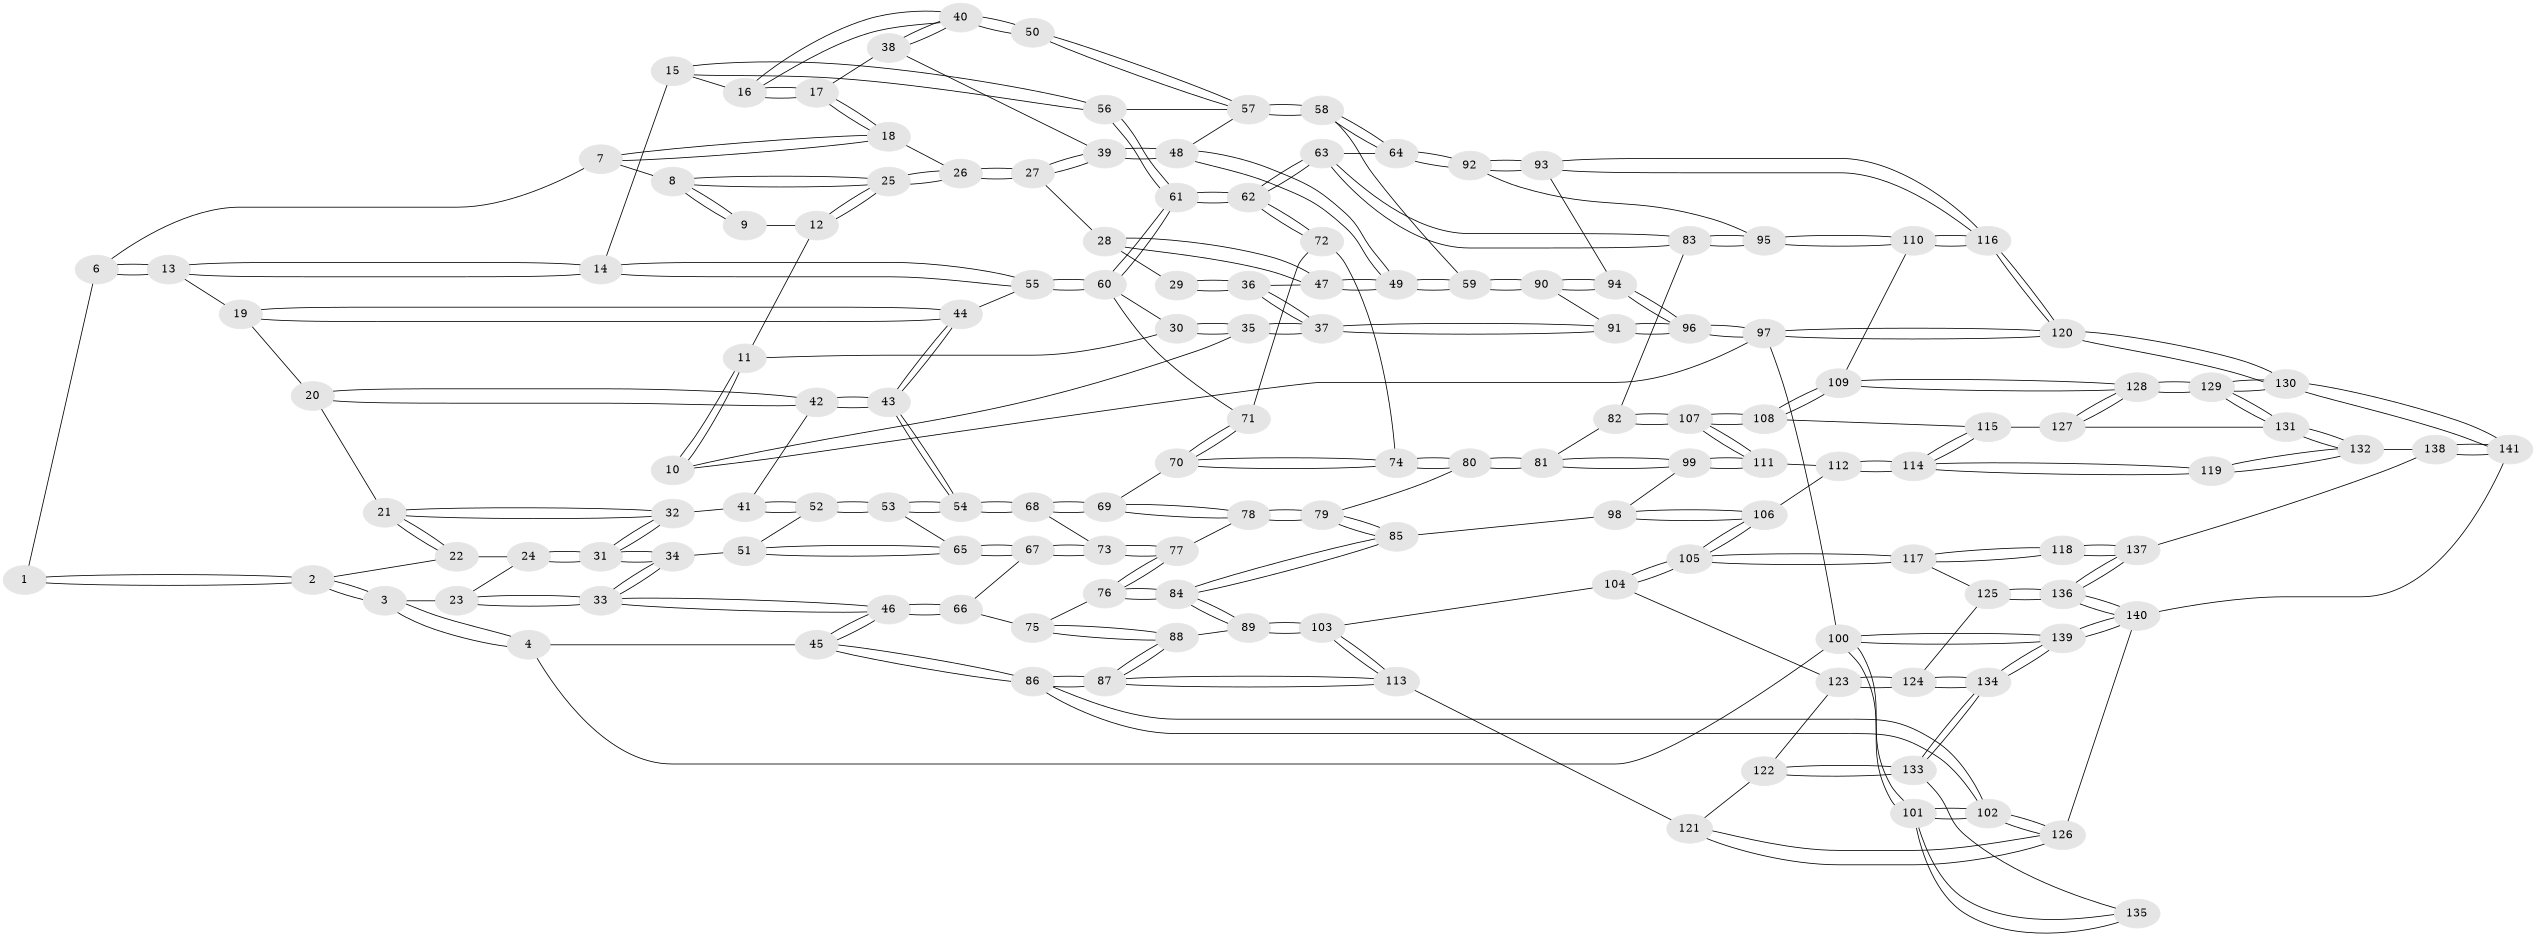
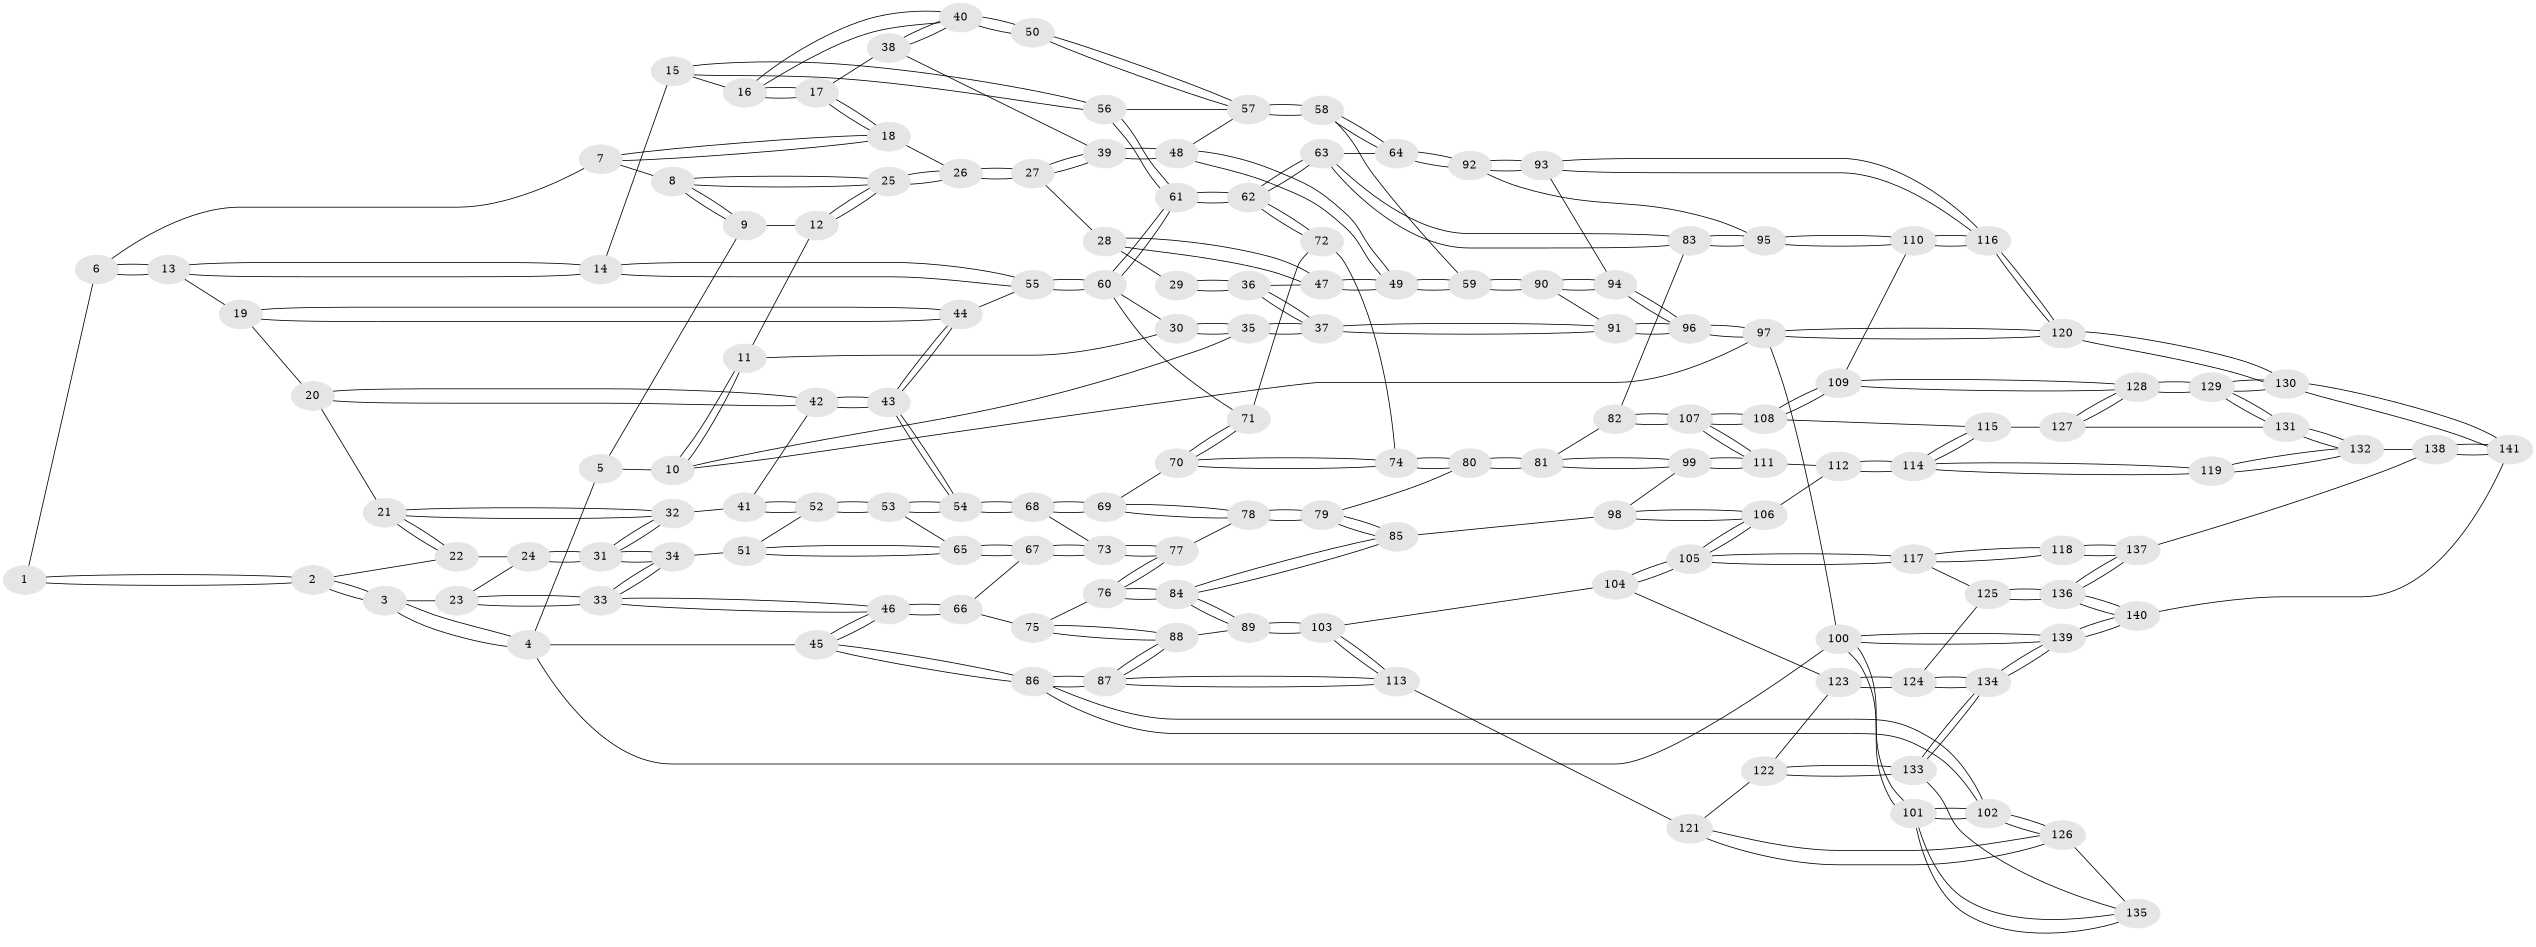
  graph {
    rankdir=LR
    node [color=gray90 style=filled]
    1
    2
    6
    3
    22
    7
    13
    4
    23
    24
+   5
    45
    100
    33
    9
    10
    46
    86
    101
    139
    12
    11
    35
    97
    8
    18
    14
    19
    25
    26
    30
    37
    120
    15
    55
    20
    44
    16
    56
    60
    17
    40
    57
    61
    38
    50
    39
    27
    21
    42
    32
    43
    41
    31
    34
    28
    29
    47
    48
    36
    49
    51
    52
    66
    65
    91
    96
    53
    54
    68
    87
    102
    67
    75
    59
    90
    58
    73
    69
    71
    62
    64
    92
    94
    72
    63
    83
    74
    95
    93
    76
    88
    77
    70
    78
    79
    80
    81
    84
    89
    85
    98
    82
    99
    107
    111
    108
    110
    103
    106
    113
    126
    121
    104
    116
    130
    112
    135
    140
    105
    123
    117
    124
    118
    125
    114
    109
    115
    128
    127
    129
    119
    122
    132
    131
    137
    136
    138
    141
    133
    134
    1 -- 2
    1 -- 2
    1 -- 6
    2 -- 3
    2 -- 3
    2 -- 22
    6 -- 7
    6 -- 13
    6 -- 13
    3 -- 4
    3 -- 4
    3 -- 23
    22 -- 24
    7 -- 8
    7 -- 18
    7 -- 18
    13 -- 14
    13 -- 14
    13 -- 19
+   4 -- 5
    4 -- 45
    4 -- 100
    23 -- 24
    23 -- 33
    23 -- 33
    24 -- 31
    24 -- 31
+   5 -- 9
+   5 -- 10
    45 -- 46
    45 -- 46
    45 -- 86
    45 -- 86
    100 -- 101
    100 -- 101
    100 -- 139
    100 -- 139
    33 -- 46
    33 -- 46
    33 -- 34
    33 -- 34
    9 -- 12
    10 -- 11
    10 -- 11
    10 -- 35
    10 -- 97
    46 -- 66
    46 -- 66
    86 -- 87
    86 -- 87
    86 -- 102
    86 -- 102
    101 -- 102
    101 -- 102
    101 -- 135
    101 -- 135
    139 -- 140
    139 -- 140
    12 -- 25
    12 -- 25
    11 -- 12
    11 -- 30
    35 -- 37
    35 -- 37
    97 -- 100
    97 -- 120
    97 -- 120
    8 -- 9
    8 -- 9
    8 -- 25
    8 -- 25
    18 -- 26
    14 -- 15
    14 -- 55
    14 -- 55
    19 -- 20
    19 -- 44
    19 -- 44
    25 -- 26
    25 -- 26
    26 -- 27
    26 -- 27
    30 -- 35
    30 -- 35
    37 -- 91
    37 -- 91
    120 -- 130
    120 -- 130
    15 -- 16
    15 -- 56
    15 -- 56
    55 -- 60
    55 -- 60
    20 -- 21
    20 -- 42
    20 -- 42
    44 -- 55
    16 -- 17
    16 -- 17
    16 -- 40
    16 -- 40
    56 -- 57
    56 -- 61
    56 -- 61
    60 -- 30
    60 -- 61
    60 -- 61
    60 -- 71
    17 -- 18
    17 -- 18
    17 -- 38
    40 -- 50
    40 -- 50
    57 -- 58
    57 -- 58
    61 -- 62
    61 -- 62
    38 -- 40
    38 -- 40
    38 -- 39
    50 -- 57
    50 -- 57
    39 -- 48
    39 -- 48
    27 -- 39
    27 -- 39
    27 -- 28
    21 -- 22
    21 -- 22
    21 -- 32
    21 -- 32
    42 -- 43
    42 -- 43
    32 -- 41
    43 -- 44
    43 -- 44
    43 -- 54
    43 -- 54
    41 -- 42
    41 -- 52
    41 -- 52
    31 -- 32
    31 -- 32
    31 -- 34
    31 -- 34
    34 -- 51
    28 -- 29
    28 -- 47
    28 -- 47
    29 -- 36
    29 -- 36
    47 -- 49
    47 -- 49
    48 -- 57
    48 -- 49
    48 -- 49
    36 -- 37
    36 -- 37
    36 -- 47
    49 -- 59
    49 -- 59
    51 -- 52
    51 -- 65
    51 -- 65
    52 -- 53
    52 -- 53
    66 -- 67
    66 -- 75
    65 -- 67
    65 -- 67
    91 -- 96
    91 -- 96
    96 -- 97
    96 -- 97
    53 -- 65
    53 -- 54
    53 -- 54
    54 -- 68
    54 -- 68
    68 -- 73
    68 -- 69
    68 -- 69
    87 -- 88
    87 -- 88
    87 -- 113
    87 -- 113
    102 -- 126
    102 -- 126
    67 -- 73
    67 -- 73
    75 -- 76
    75 -- 88
    75 -- 88
    59 -- 90
    59 -- 90
    90 -- 91
    90 -- 94
    90 -- 94
    58 -- 59
    58 -- 64
    58 -- 64
    73 -- 77
    73 -- 77
    69 -- 70
    69 -- 78
    69 -- 78
    71 -- 72
    62 -- 72
    62 -- 72
    62 -- 63
    62 -- 63
    64 -- 92
    64 -- 92
    92 -- 95
    92 -- 93
    92 -- 93
    94 -- 96
    94 -- 96
    72 -- 74
    63 -- 64
    63 -- 83
    63 -- 83
    83 -- 95
    83 -- 95
    74 -- 80
    74 -- 80
    95 -- 110
    95 -- 110
    93 -- 94
    93 -- 116
    93 -- 116
    76 -- 77
    76 -- 77
    76 -- 84
    76 -- 84
    88 -- 89
    77 -- 78
    70 -- 71
    70 -- 71
    70 -- 74
    70 -- 74
    78 -- 79
    78 -- 79
    79 -- 80
    79 -- 85
    79 -- 85
    80 -- 81
    80 -- 81
    81 -- 82
    81 -- 99
    81 -- 99
    84 -- 89
    84 -- 89
    84 -- 85
    84 -- 85
    89 -- 103
    89 -- 103
    85 -- 98
    98 -- 99
    98 -- 106
    98 -- 106
    82 -- 83
    82 -- 107
    82 -- 107
    99 -- 111
    99 -- 111
    107 -- 111
    107 -- 111
    107 -- 108
    107 -- 108
    111 -- 112
    108 -- 109
    108 -- 109
    108 -- 115
    110 -- 116
    110 -- 116
    103 -- 113
    103 -- 113
    103 -- 104
    106 -- 112
    113 -- 121
-   126 -- 140
+   126 -- 135
    121 -- 126
    121 -- 126
    121 -- 122
    104 -- 105
    104 -- 105
    104 -- 123
    116 -- 120
    116 -- 120
    130 -- 141
    130 -- 141
    112 -- 114
    112 -- 114
    140 -- 141
    105 -- 106
    105 -- 106
    105 -- 117
    105 -- 117
    123 -- 124
    123 -- 124
    117 -- 118
    117 -- 118
    117 -- 125
    124 -- 125
    124 -- 134
    124 -- 134
    118 -- 137
    118 -- 137
    125 -- 136
    125 -- 136
    114 -- 115
    114 -- 115
    114 -- 119
    114 -- 119
    109 -- 110
    109 -- 128
    109 -- 128
    115 -- 127
    128 -- 129
    128 -- 129
    127 -- 128
    127 -- 128
    127 -- 131
    129 -- 130
    129 -- 130
    129 -- 131
    129 -- 131
    119 -- 132
    119 -- 132
    122 -- 123
    122 -- 133
    122 -- 133
    132 -- 138
    131 -- 132
    131 -- 132
    137 -- 138
    136 -- 140
    136 -- 140
    136 -- 137
    136 -- 137
    138 -- 141
    138 -- 141
    133 -- 135
    133 -- 134
    133 -- 134
    134 -- 139
    134 -- 139
  }
